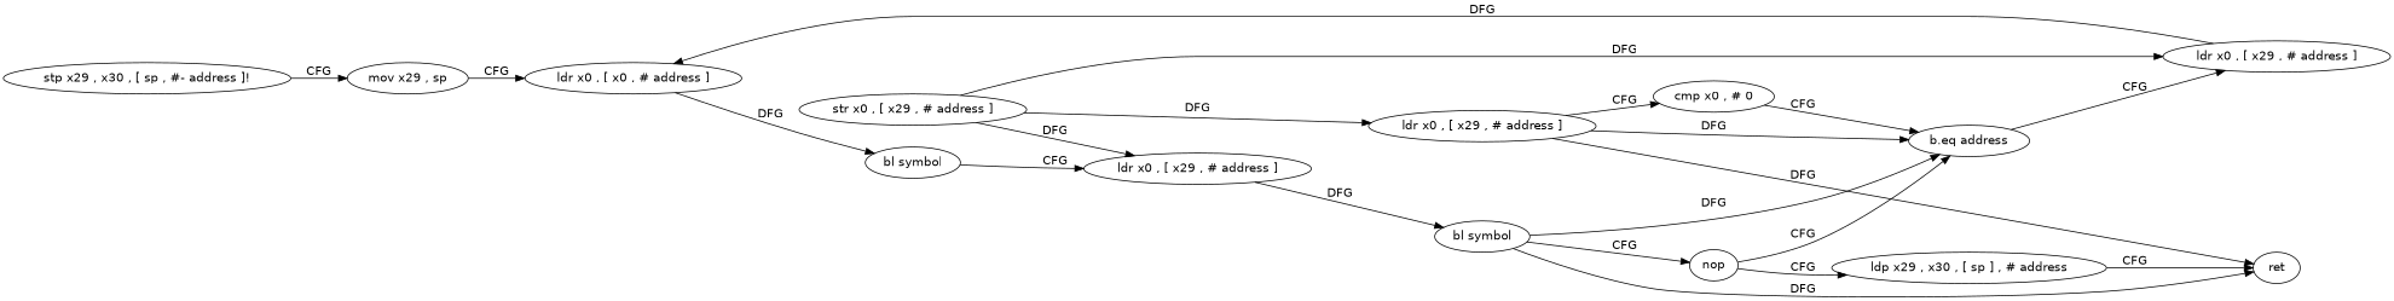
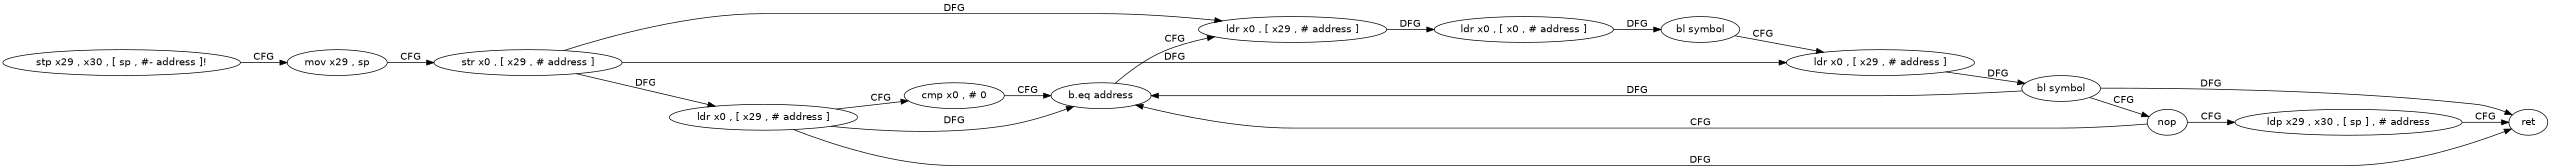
  digraph {
    fontname="DejaVu Sans"
    rankdir=LR
    node [fontname="DejaVu Sans"]
    edge [fontname="DejaVu Sans"]
    n1 [label="stp x29 , x30 , [ sp , #- address ]!"]
    n2 [label="mov x29 , sp"]
    n3 [label="str x0 , [ x29 , # address ]"]
    n4 [label="ldr x0 , [ x29 , # address ]"]
    n5 [label="ldr x0 , [ x29 , # address ]"]
    n6 [label="ldr x0 , [ x29 , # address ]"]
    n7 [label="cmp x0 , # 0"]
    n8 [label="b.eq address"]
    n9 [label=ret]
    n10 [label="ldr x0 , [ x0 , # address ]"]
    n11 [label="bl symbol"]
    n12 [label=nop]
    n13 [label="ldp x29 , x30 , [ sp ] , # address"]
    n14 [label="bl symbol"]
    n1 -> n2 [label=CFG]
-   n2 -> n10 [label=CFG]
+   n2 -> n3 [label=CFG]
    n3 -> n4 [label=DFG]
    n3 -> n5 [label=DFG]
    n3 -> n6 [label=DFG]
    n4 -> n7 [label=CFG]
    n4 -> n8 [label=DFG]
    n4 -> n9 [label=DFG]
    n5 -> n10 [label=DFG]
    n6 -> n11 [label=DFG]
    n7 -> n8 [label=CFG]
    n8 -> n5 [label=CFG]
    n10 -> n14 [label=DFG]
    n11 -> n8 [label=DFG]
    n11 -> n9 [label=DFG]
    n11 -> n12 [label=CFG]
    n12 -> n8 [label=CFG]
    n12 -> n13 [label=CFG]
    n13 -> n9 [label=CFG]
    n14 -> n6 [label=CFG]
  }
